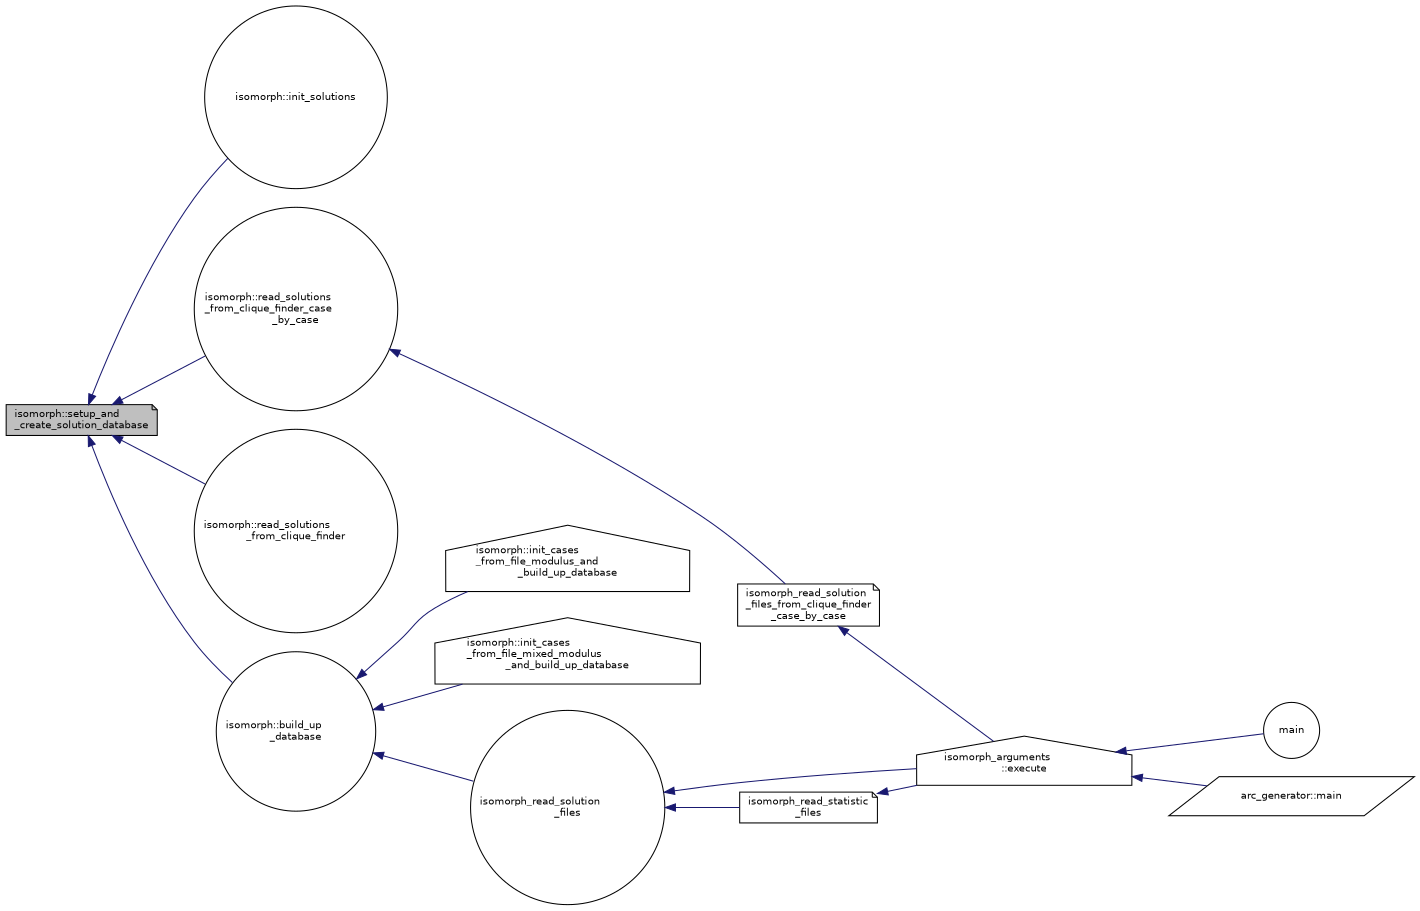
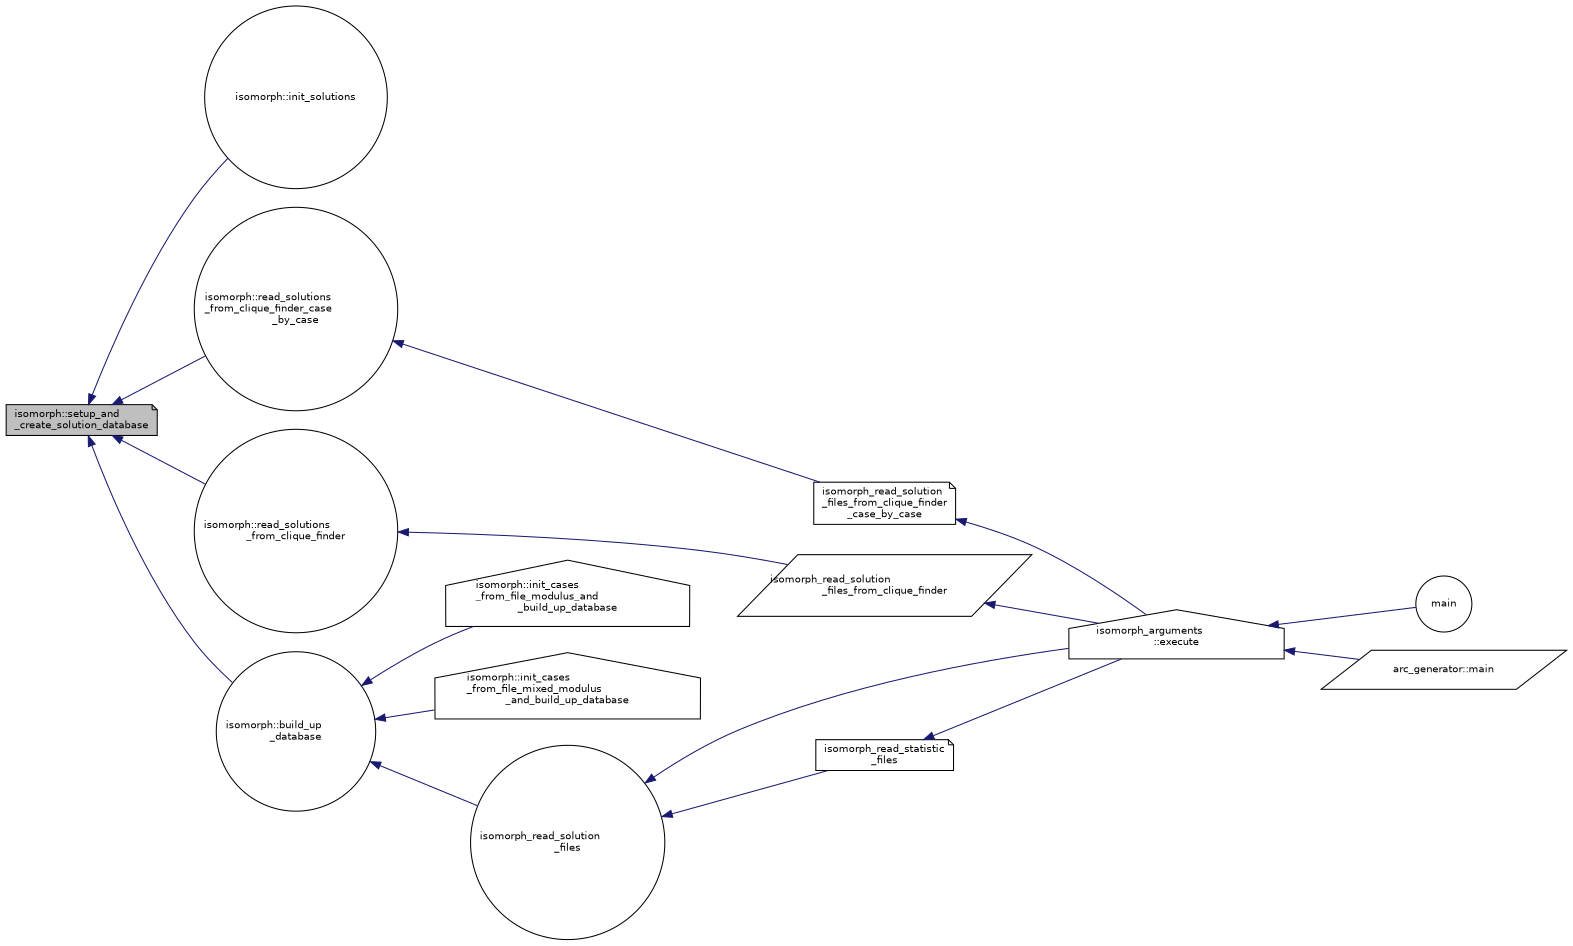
  digraph {
    rankdir=LR
    node [color=black fillcolor=white fontname=Helvetica fontsize=10 shape=circle style=filled]
    edge [color=midnightblue dir=back fontname=Helvetica fontsize=10 labelfontname=Helvetica labelfontsize=10 style=solid]
    n1 [fillcolor=grey75 fontcolor=black height=0.2 label="isomorph::setup_and\l_create_solution_database" shape=note width=0.4]
    n2 [height=0.2 label="isomorph::init_solutions" width=0.4]
    n3 [height=0.2 label="isomorph::read_solutions\l_from_clique_finder_case\l_by_case" width=0.4]
    n4 [height=0.2 label="isomorph::read_solutions\l_from_clique_finder" width=0.4]
    n5 [height=0.2 label="isomorph::build_up\l_database" width=0.4]
    n6 [height=0.2 label="isomorph_read_solution\l_files_from_clique_finder\l_case_by_case" shape=note width=0.4]
+   n7 [height=0.2 label="isomorph_read_solution\l_files_from_clique_finder" shape=parallelogram width=0.4]
    n8 [height=0.2 label="isomorph::init_cases\l_from_file_modulus_and\l_build_up_database" shape=house width=0.4]
    n9 [height=0.2 label="isomorph::init_cases\l_from_file_mixed_modulus\l_and_build_up_database" shape=house width=0.4]
    n10 [height=0.2 label="isomorph_read_solution\l_files" width=0.4]
    n11 [height=0.2 label="isomorph_arguments\l::execute" shape=house width=0.4]
    n12 [height=0.2 label=main width=0.4]
    n13 [height=0.2 label="arc_generator::main" shape=parallelogram width=0.4]
    n14 [height=0.2 label="isomorph_read_statistic\l_files" shape=note width=0.4]
    n1 -> n2
    n1 -> n3
    n1 -> n4
    n1 -> n5
    n3 -> n6
+   n4 -> n7
    n5 -> n8
    n5 -> n9
    n5 -> n10
    n6 -> n11
+   n7 -> n11
    n10 -> n11
    n10 -> n14
    n11 -> n12
    n11 -> n13
    n14 -> n11
  }
